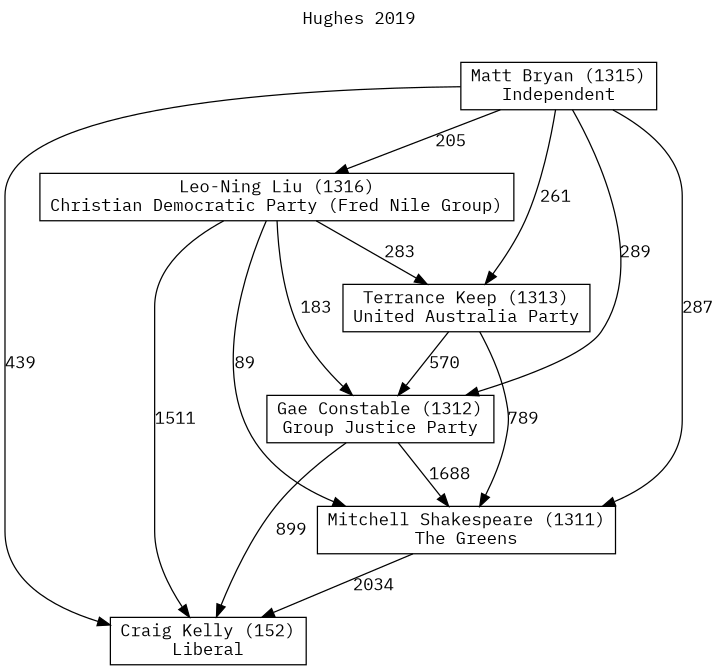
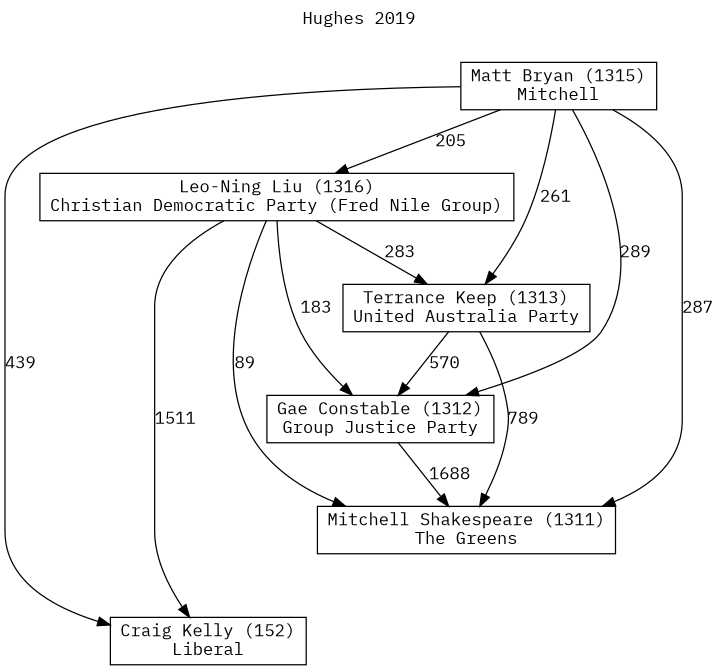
  digraph {
    fontname="IBM Plex Mono"
    label="Hughes 2019"
    labelloc=t
    mclimit=10
    node [fontname="IBM Plex Mono" shape=box]
    edge [fontname="IBM Plex Mono"]
    n1 [label="Craig Kelly (152)\nLiberal"]
    n2 [label="Mitchell Shakespeare (1311)\nThe Greens"]
    n3 [label="Gae Constable (1312)\nGroup Justice Party"]
    n4 [label="Terrance Keep (1313)\nUnited Australia Party"]
    n5 [label="Leo-Ning Liu (1316)\nChristian Democratic Party (Fred Nile Group)"]
-   n6 [label="Matt Bryan (1315)\nIndependent"]
-   n2 -> n1 [label=2034]
-   n3 -> n1 [label=899]
+   n6 [label="Matt Bryan (1315)\nMitchell"]
    n3 -> n2 [label=1688]
    n4 -> n2 [label=789]
    n4 -> n3 [label=570]
    n5 -> n1 [label=1511]
    n5 -> n2 [label=89]
    n5 -> n3 [label=183]
    n5 -> n4 [label=283]
    n6 -> n1 [label=439]
    n6 -> n2 [label=287]
    n6 -> n3 [label=289]
    n6 -> n4 [label=261]
    n6 -> n5 [label=205]
  }
